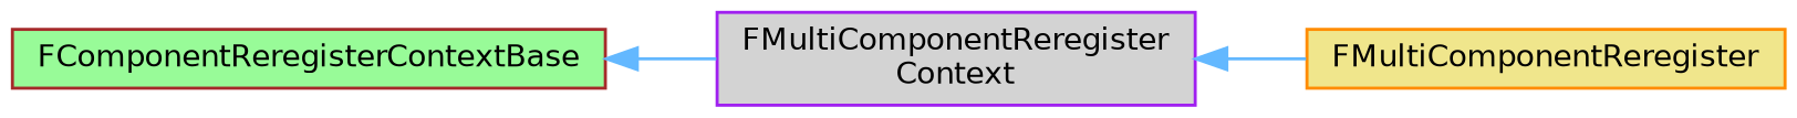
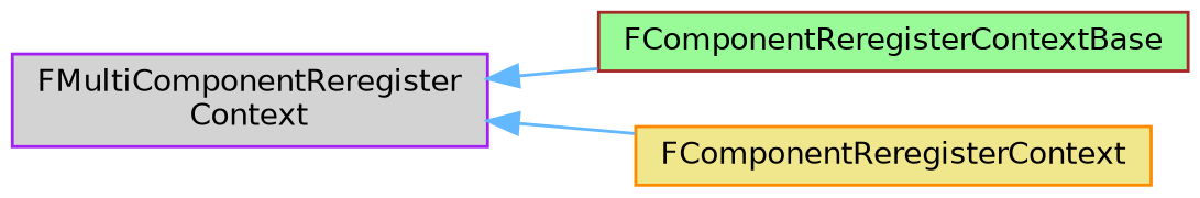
  digraph {
    rankdir=LR
    node [fontname=Helvetica fontsize=10 shape=box style=filled]
    edge [color=steelblue1 dir=back fontname=Helvetica fontsize=10 labelfontname=Helvetica labelfontsize=10 style=solid]
    n1 [color=brown fillcolor=palegreen height=0.2 label=FComponentReregisterContextBase width=0.4]
    n2 [color=purple fillcolor=lightgrey height=0.2 label="FMultiComponentReregister\lContext" width=0.4]
-   n3 [color=darkorange fillcolor=khaki height=0.2 label=FMultiComponentReregister width=0.4]
-   n1 -> n2
+   n3 [color=darkorange fillcolor=khaki height=0.2 label=FComponentReregisterContext width=0.4]
+   n2 -> n1
    n2 -> n3
  }
